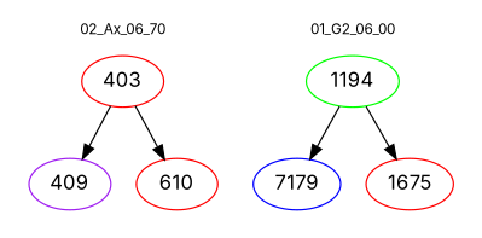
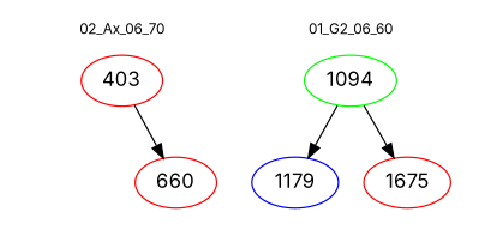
  digraph {
    fontname=Inter
    node [color=red fontname=Inter]
    edge [color=black fontname=Inter]
    n1 [label=403]
-   n2 [color=purple label=409]
-   n3 [label=610]
-   n4 [color=green label=1194]
-   n5 [color=blue label=7179]
+   n3 [label=660]
+   n4 [color=green label=1094]
+   n5 [color=blue label=1179]
    n6 [label=1675]
    subgraph cluster_1 {
      color=white
      fontsize=10
      label="02_Ax_06_70"
      n1
-     n2
      n3
    }
    subgraph cluster_2 {
      color=white
      fontsize=10
-     label="01_G2_06_00"
+     label="01_G2_06_60"
      n4
      n5
      n6
    }
-   n1 -> n2
    n1 -> n3
    n4 -> n5
    n4 -> n6
  }
